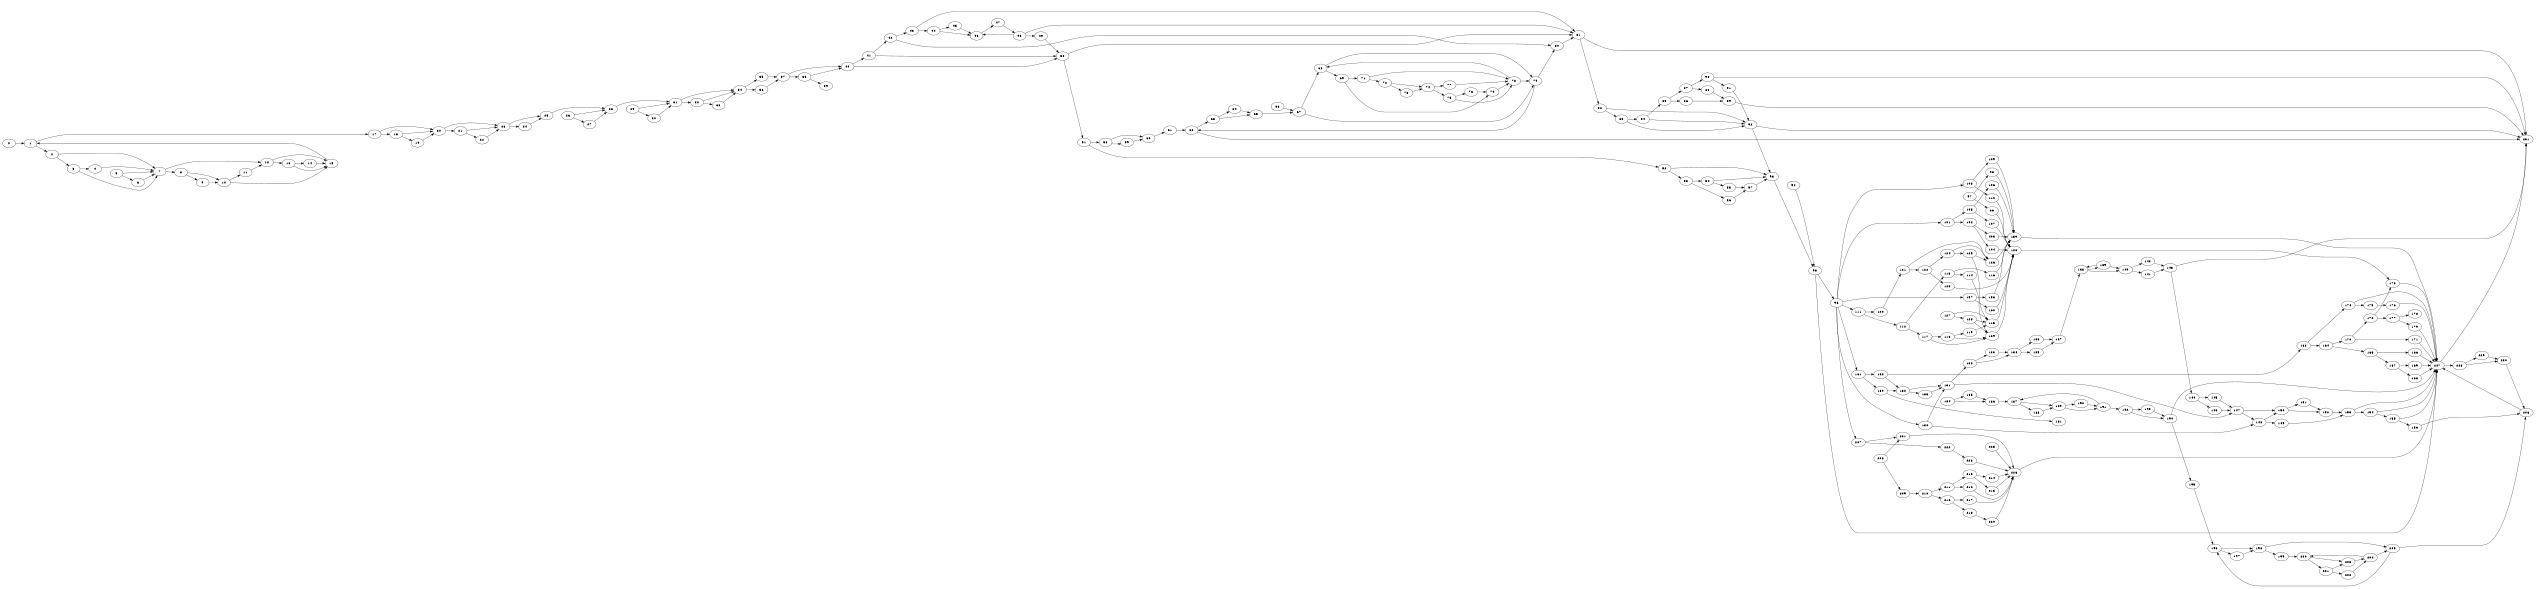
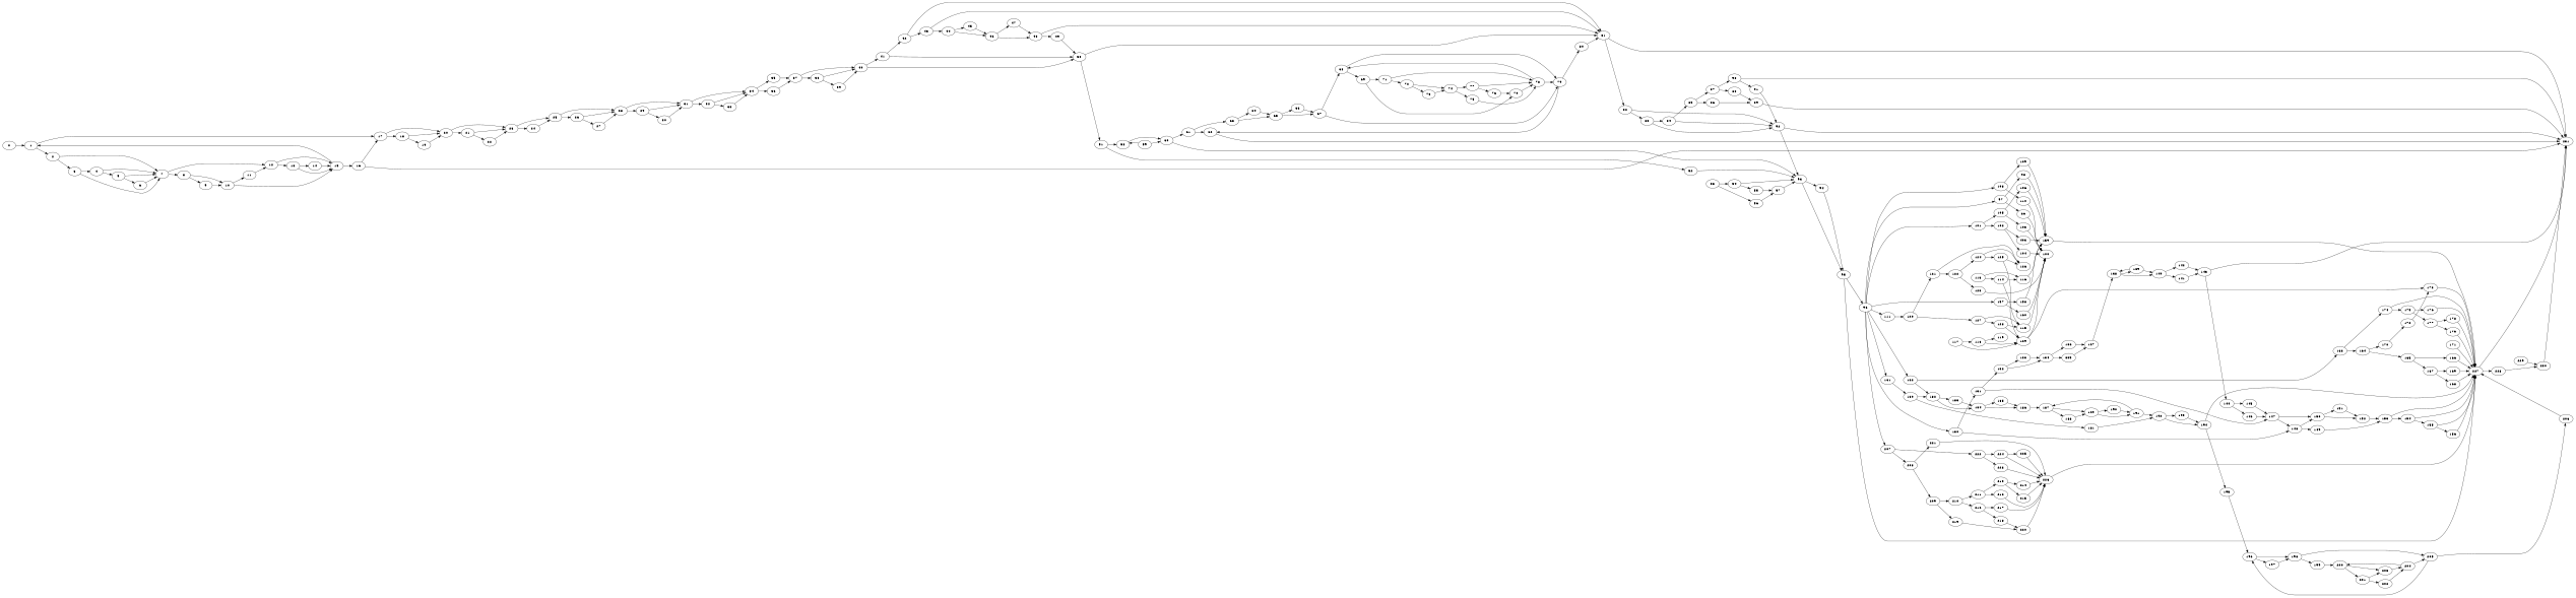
  digraph {
    rankdir=LR
    0
    1
    2
    17
    3
    7
    18
    20
    4
    8
    12
    5
    6
    9
    10
    15
    13
    11
+   16
    14
    231
    19
    21
    23
    22
    24
    25
    26
    28
    27
    29
    31
    30
    32
    34
    33
    35
    36
    37
    38
    40
    39
    41
    50
    42
    81
    51
    43
    44
    82
    45
    46
    47
    48
    49
    52
    58
    53
    93
    59
    60
    54
    56
    94
    95
    55
    57
    61
    62
    63
    64
    65
    66
    67
    68
    79
    69
    80
    70
    71
    78
    72
    73
    74
    75
    77
    76
    83
    92
    84
    85
    86
    87
    89
    88
    90
    91
    96
    227
    97
    101
    108
    111
    130
    157
    161
    207
    228
    98
    99
    102
    105
    109
    110
-   112
    120
    131
    148
    158
    160
    162
    180
    208
    222
    159
    100
    173
    n128 [label=403]
    104
    106
-   107
+   107 [label=103]
    113
    117
    121
    127
    114
    116
    118
    129
    115
    119
    122
    126
    128
    123
    124
    125
    132
    147
    150
    149
    133
    134
-   135
+   135 [label=835]
    136
    137
    138
    139
    140
    141
    142
    143
    144
    145
    146
    151
    152
    153
    154
    155
    156
    163
    182
    181
    164
    174
    183
    184
    165
    170
    175
    166
    167
    171
    172
    168
    169
    176
    177
    178
    179
    192
    193
    194
    185
    186
    187
    188
    189
    190
    191
    195
    196
    197
    198
    199
    205
    200
    206
    201
    203
    202
    204
    209
    221
    223
+   224
    210
+   219
    226
    211
    216
    220
    212
    213
    217
    218
    214
    215
    225
    229
    230
    0 -> 1
    1 -> 2
    1 -> 17
    2 -> 3
    2 -> 7
    17 -> 18
    17 -> 20
    3 -> 7
    3 -> 4
    7 -> 8
    7 -> 12
    18 -> 20
    18 -> 19
    20 -> 21
    20 -> 23
    4 -> 7
+   4 -> 5
    8 -> 9
    8 -> 10
    12 -> 15
    12 -> 13
    5 -> 7
    5 -> 6
    6 -> 7
    9 -> 10
    10 -> 15
    10 -> 11
    15 -> 1
+   15 -> 16
    13 -> 15
    13 -> 14
    11 -> 12
+   16 -> 17
+   16 -> 231
    14 -> 15
    19 -> 20
    21 -> 23
    21 -> 22
    23 -> 24
    23 -> 25
    22 -> 23
    24 -> 25
+   25 -> 26
    25 -> 28
    26 -> 28
    26 -> 27
+   28 -> 29
    28 -> 31
    27 -> 28
    29 -> 31
    29 -> 30
    31 -> 32
    31 -> 34
    30 -> 31
    32 -> 34
    32 -> 33
    34 -> 35
    34 -> 36
    33 -> 34
    35 -> 37
    36 -> 37
    37 -> 38
    37 -> 40
    38 -> 40
    38 -> 39
    40 -> 41
    40 -> 50
+   39 -> 40
    41 -> 50
    41 -> 42
    50 -> 81
    50 -> 51
-   42 -> 80
+   42 -> 81
    42 -> 43
    81 -> 231
    81 -> 82
    51 -> 52
    51 -> 58
    43 -> 81
    43 -> 44
    44 -> 45
    44 -> 46
    82 -> 83
    82 -> 92
    45 -> 46
    46 -> 47
-   48 -> 46
+   46 -> 48
    47 -> 48
    48 -> 81
    48 -> 49
    49 -> 50
-   52 -> 53
    52 -> 93
-   58 -> 59
+   59 -> 58
    58 -> 60
    53 -> 54
    53 -> 56
+   93 -> 94
    93 -> 95
    59 -> 60
+   60 -> 93
    60 -> 61
    54 -> 93
    54 -> 55
    56 -> 57
    94 -> 95
    95 -> 96
    95 -> 227
    55 -> 57
    57 -> 93
    61 -> 62
    62 -> 231
-   62 -> 63
+   61 -> 63
    63 -> 64
    63 -> 65
    64 -> 65
+   65 -> 66
    65 -> 67
    66 -> 67
    67 -> 68
    67 -> 79
    68 -> 79
    68 -> 69
    79 -> 62
    79 -> 80
    69 -> 70
    69 -> 71
    80 -> 81
    70 -> 78
    71 -> 78
    71 -> 72
    78 -> 68
    78 -> 79
    72 -> 73
    72 -> 74
    73 -> 74
    74 -> 75
    74 -> 77
    75 -> 78
-   75 -> 76
+   77 -> 76
    77 -> 78
    76 -> 70
    83 -> 92
    83 -> 84
    92 -> 231
    92 -> 93
    84 -> 92
    84 -> 85
    85 -> 86
    85 -> 87
    86 -> 89
    87 -> 88
    87 -> 90
    89 -> 231
    88 -> 89
    90 -> 231
    90 -> 91
    91 -> 92
+   96 -> 97
    96 -> 101
    96 -> 108
    96 -> 111
    96 -> 130
    96 -> 157
    96 -> 161
    96 -> 207
    227 -> 231
    227 -> 228
    97 -> 98
    97 -> 99
    101 -> 102
    101 -> 105
    108 -> 109
    108 -> 110
-   111 -> 112
    111 -> 120
    130 -> 131
    130 -> 148
    157 -> 158
    157 -> 160
-   161 -> 162
+   96 -> 162
    161 -> 180
-   207 -> 221
+   207 -> 208
    207 -> 222
-   228 -> 229
    228 -> 230
    98 -> 159
    99 -> 100
    102 -> n128
    102 -> 104
    105 -> 106
    105 -> 107
    109 -> 159
    110 -> 100
-   112 -> 113
-   112 -> 117
    120 -> 121
+   120 -> 127
    131 -> 132
    131 -> 147
    148 -> 150
    148 -> 149
    158 -> 159
    160 -> 100
    162 -> 163
    162 -> 182
    180 -> 182
    180 -> 181
    208 -> 209
    208 -> 221
    222 -> 223
+   222 -> 224
    159 -> 227
-   100 -> 173
+   129 -> 173
    173 -> 227
    n128 -> 159
    104 -> 100
    106 -> 159
    107 -> 100
    113 -> 114
    113 -> 116
    117 -> 118
    117 -> 129
    121 -> 122
    121 -> 126
    127 -> 115
    127 -> 128
+   114 -> 116
    114 -> 115
    116 -> 159
    118 -> 129
    118 -> 119
    129 -> 100
    115 -> 100
-   119 -> 115
    122 -> 123
    122 -> 124
-   126 -> 159
    128 -> 129
    128 -> 115
    123 -> 100
    124 -> 126
    124 -> 125
    125 -> 129
    125 -> 126
    132 -> 133
    132 -> 134
    147 -> 148
    147 -> 150
    150 -> 151
    150 -> 152
    149 -> 153
    133 -> 134
    134 -> 135
    134 -> 136
    135 -> 137
    136 -> 137
    137 -> 138
    138 -> 139
    138 -> 140
    139 -> 138
    139 -> 140
    140 -> 141
    140 -> 142
    141 -> 143
    142 -> 143
    143 -> 231
    143 -> 144
    144 -> 145
    144 -> 146
    145 -> 147
    146 -> 147
    151 -> 152
    152 -> 153
    153 -> 227
    153 -> 154
    154 -> 227
    154 -> 155
    155 -> 227
    155 -> 156
-   156 -> 206
+   156 -> 227
    163 -> 164
    163 -> 174
    182 -> 183
-   182 -> 131
+   182 -> 184
+   181 -> 192
    164 -> 165
    164 -> 170
    174 -> 227
    174 -> 175
-   183 -> 131
+   183 -> 184
    184 -> 185
    184 -> 186
    165 -> 166
    165 -> 167
-   170 -> 171
    170 -> 172
    175 -> 176
-   172 -> 177
+   175 -> 177
    166 -> 227
    167 -> 168
    167 -> 169
    171 -> 227
    172 -> 173
    168 -> 227
    169 -> 227
    176 -> 227
    177 -> 178
    177 -> 179
+   178 -> 227
    179 -> 227
    192 -> 193
    192 -> 194
    193 -> 194
    194 -> 227
    194 -> 195
    185 -> 186
    186 -> 187
    187 -> 188
    187 -> 189
    188 -> 189
    189 -> 190
    189 -> 191
    190 -> 191
    191 -> 192
    191 -> 187
    195 -> 196
    196 -> 197
    196 -> 198
    197 -> 198
    198 -> 199
    198 -> 205
    199 -> 200
    205 -> 196
    205 -> 206
    200 -> 201
    200 -> 203
    206 -> 227
    201 -> 203
    201 -> 202
    203 -> 204
    202 -> 204
    204 -> 205
    204 -> 200
    209 -> 210
+   209 -> 219
    221 -> 226
    223 -> 226
+   224 -> 226
+   224 -> 225
    210 -> 211
    210 -> 216
+   219 -> 220
    226 -> 227
    211 -> 212
    211 -> 213
    216 -> 217
    216 -> 218
    220 -> 226
    212 -> 226
    213 -> 214
    213 -> 215
    217 -> 226
    218 -> 220
    214 -> 226
    215 -> 226
    225 -> 226
    229 -> 230
-   230 -> 206
+   230 -> 231
  }
